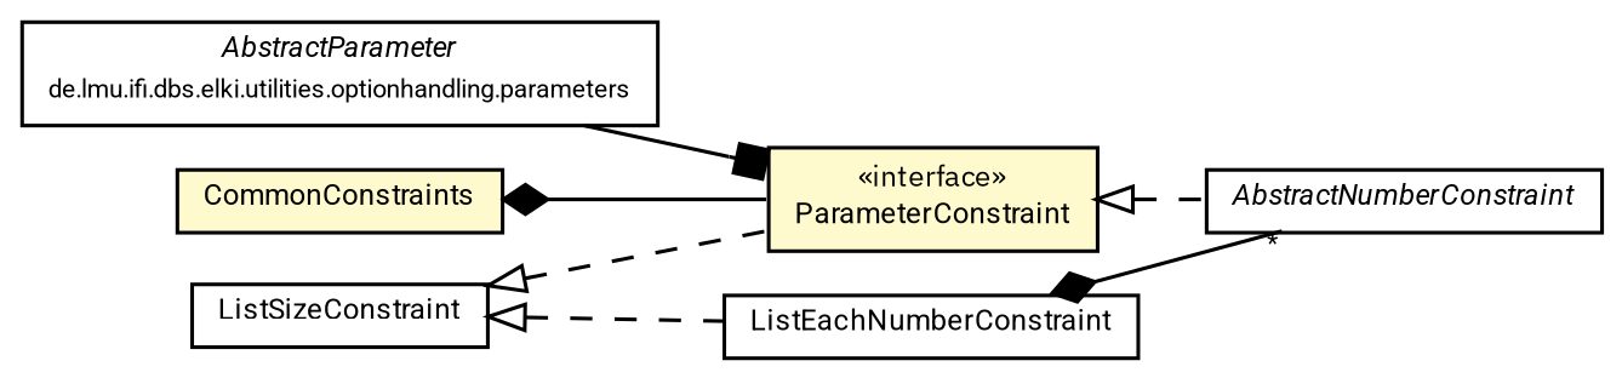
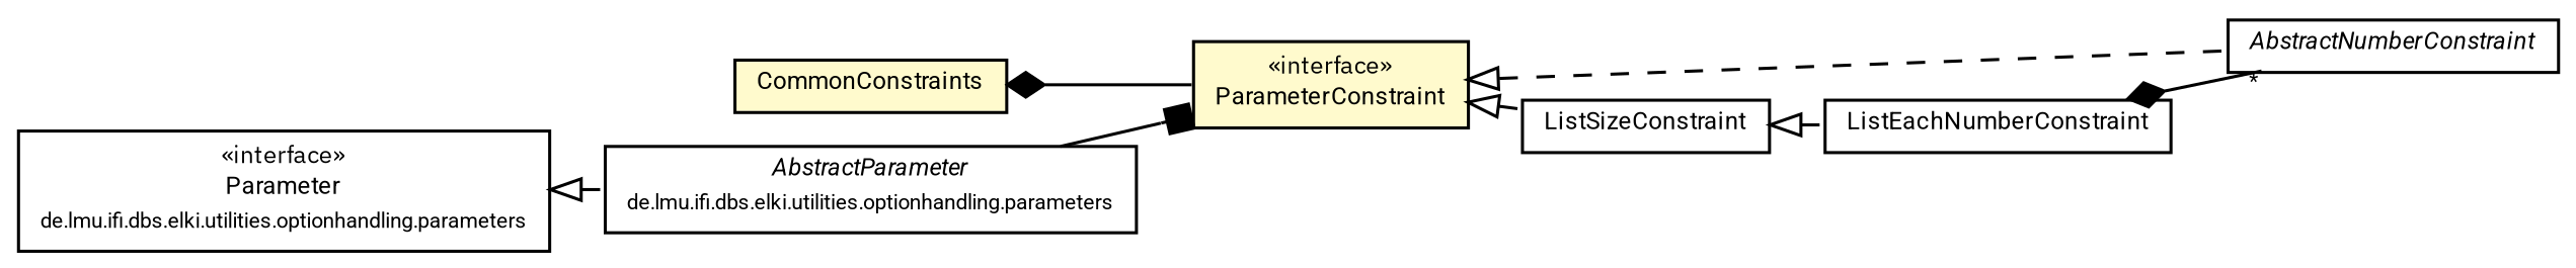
  digraph {
    fontname="IBM Plex Sans"
    nodesep=0.15
    rankdir=LR
    ranksep=0.25
    node [fontcolor=black fontname="IBM Plex Sans" fontsize=8 margin=0 shape=plaintext]
    edge [color=black fontname="IBM Plex Sans" fontsize=7 labelfontname=Roboto labelfontsize=7 weight=9 arrowtail=empty dir=back style=dashed]
    n1 [height=0 label=<<table title="de.lmu.ifi.dbs.elki.utilities.optionhandling.parameters.AbstractParameter" border="0" cellborder="1" cellspacing="0" cellpadding="2" href="../parameters/AbstractParameter.html" target="_parent"> 		<tr><td><table border="0" cellspacing="0" cellpadding="1"> 		<tr><td align="center" balign="center"> <font face="Roboto"><i>AbstractParameter</i></font> </td></tr> 		<tr><td align="center" balign="center"> <font face="Roboto" point-size="7.0">de.lmu.ifi.dbs.elki.utilities.optionhandling.parameters</font> </td></tr> 		</table></td></tr> 		</table>> width=0]
    n2 [height=0 label=<<table title="de.lmu.ifi.dbs.elki.utilities.optionhandling.constraints.ParameterConstraint" border="0" cellborder="1" cellspacing="0" cellpadding="2" bgcolor="lemonChiffon" href="ParameterConstraint.html" target="_parent"> 		<tr><td><table border="0" cellspacing="0" cellpadding="1"> 		<tr><td align="center" balign="center"> &#171;interface&#187; </td></tr> 		<tr><td align="center" balign="center"> <font face="Roboto">ParameterConstraint</font> </td></tr> 		</table></td></tr> 		</table>> width=0]
    n3 [height=0 label=<<table title="de.lmu.ifi.dbs.elki.utilities.optionhandling.constraints.AbstractNumberConstraint" border="0" cellborder="1" cellspacing="0" cellpadding="2" href="AbstractNumberConstraint.html" target="_parent"> 		<tr><td><table border="0" cellspacing="0" cellpadding="1"> 		<tr><td align="center" balign="center"> <font face="Roboto"><i>AbstractNumberConstraint</i></font> </td></tr> 		</table></td></tr> 		</table>> width=0]
    n4 [height=0 label=<<table title="de.lmu.ifi.dbs.elki.utilities.optionhandling.constraints.ListSizeConstraint" border="0" cellborder="1" cellspacing="0" cellpadding="2" href="ListSizeConstraint.html" target="_parent"> 		<tr><td><table border="0" cellspacing="0" cellpadding="1"> 		<tr><td align="center" balign="center"> <font face="Roboto">ListSizeConstraint</font> </td></tr> 		</table></td></tr> 		</table>> width=0]
+   n5 [height=0 label=<<table title="de.lmu.ifi.dbs.elki.utilities.optionhandling.parameters.Parameter" border="0" cellborder="1" cellspacing="0" cellpadding="2" href="../parameters/Parameter.html" target="_parent"> 		<tr><td><table border="0" cellspacing="0" cellpadding="1"> 		<tr><td align="center" balign="center"> &#171;interface&#187; </td></tr> 		<tr><td align="center" balign="center"> <font face="Roboto">Parameter</font> </td></tr> 		<tr><td align="center" balign="center"> <font face="Roboto" point-size="7.0">de.lmu.ifi.dbs.elki.utilities.optionhandling.parameters</font> </td></tr> 		</table></td></tr> 		</table>> width=0]
    n6 [height=0 label=<<table title="de.lmu.ifi.dbs.elki.utilities.optionhandling.constraints.CommonConstraints" border="0" cellborder="1" cellspacing="0" cellpadding="2" bgcolor="LemonChiffon" href="CommonConstraints.html" target="_parent"> 		<tr><td><table border="0" cellspacing="0" cellpadding="1"> 		<tr><td align="center" balign="center"> <font face="Roboto">CommonConstraints</font> </td></tr> 		</table></td></tr> 		</table>> width=0]
    n7 [height=0 label=<<table title="de.lmu.ifi.dbs.elki.utilities.optionhandling.constraints.ListEachNumberConstraint" border="0" cellborder="1" cellspacing="0" cellpadding="2" href="ListEachNumberConstraint.html" target="_parent"> 		<tr><td><table border="0" cellspacing="0" cellpadding="1"> 		<tr><td align="center" balign="center"> <font face="Roboto">ListEachNumberConstraint</font> </td></tr> 		</table></td></tr> 		</table>> width=0]
    n1 -> n2 [arrowhead=box weight=2 arrowtail="" dir="" style=""]
    n2 -> n3
-   n4 -> n2
+   n2 -> n4
    n4 -> n7
+   n5 -> n1
    n6 -> n2 [arrowhead=none arrowtail=diamond weight=6 style=""]
    n7 -> n3 [arrowhead=none arrowtail=diamond headlabel="*" weight=6 style=""]
  }
